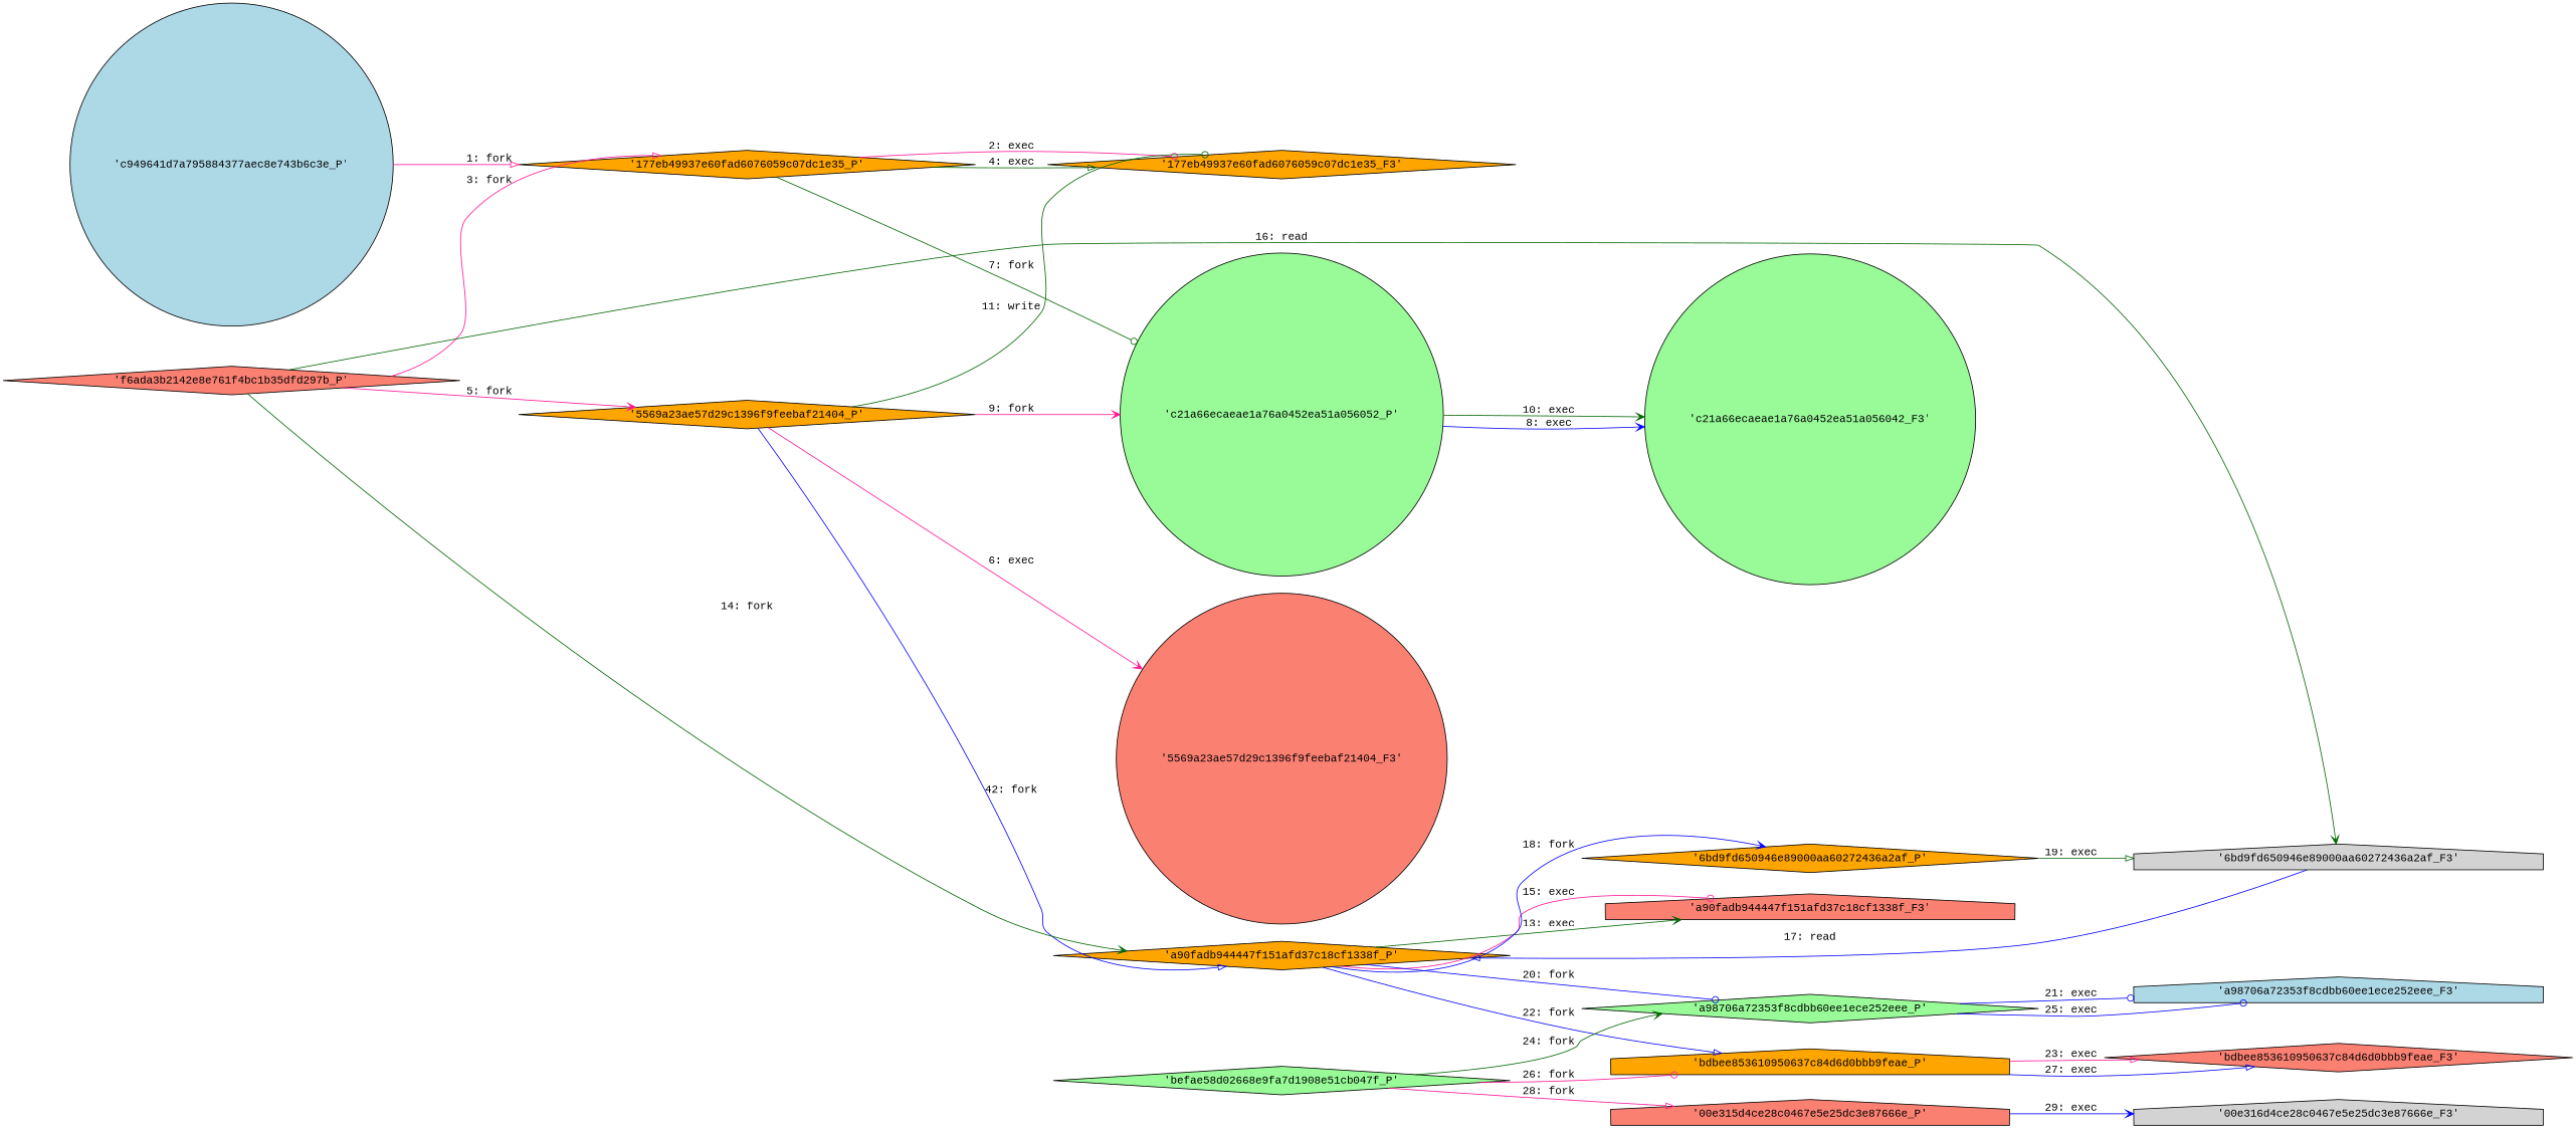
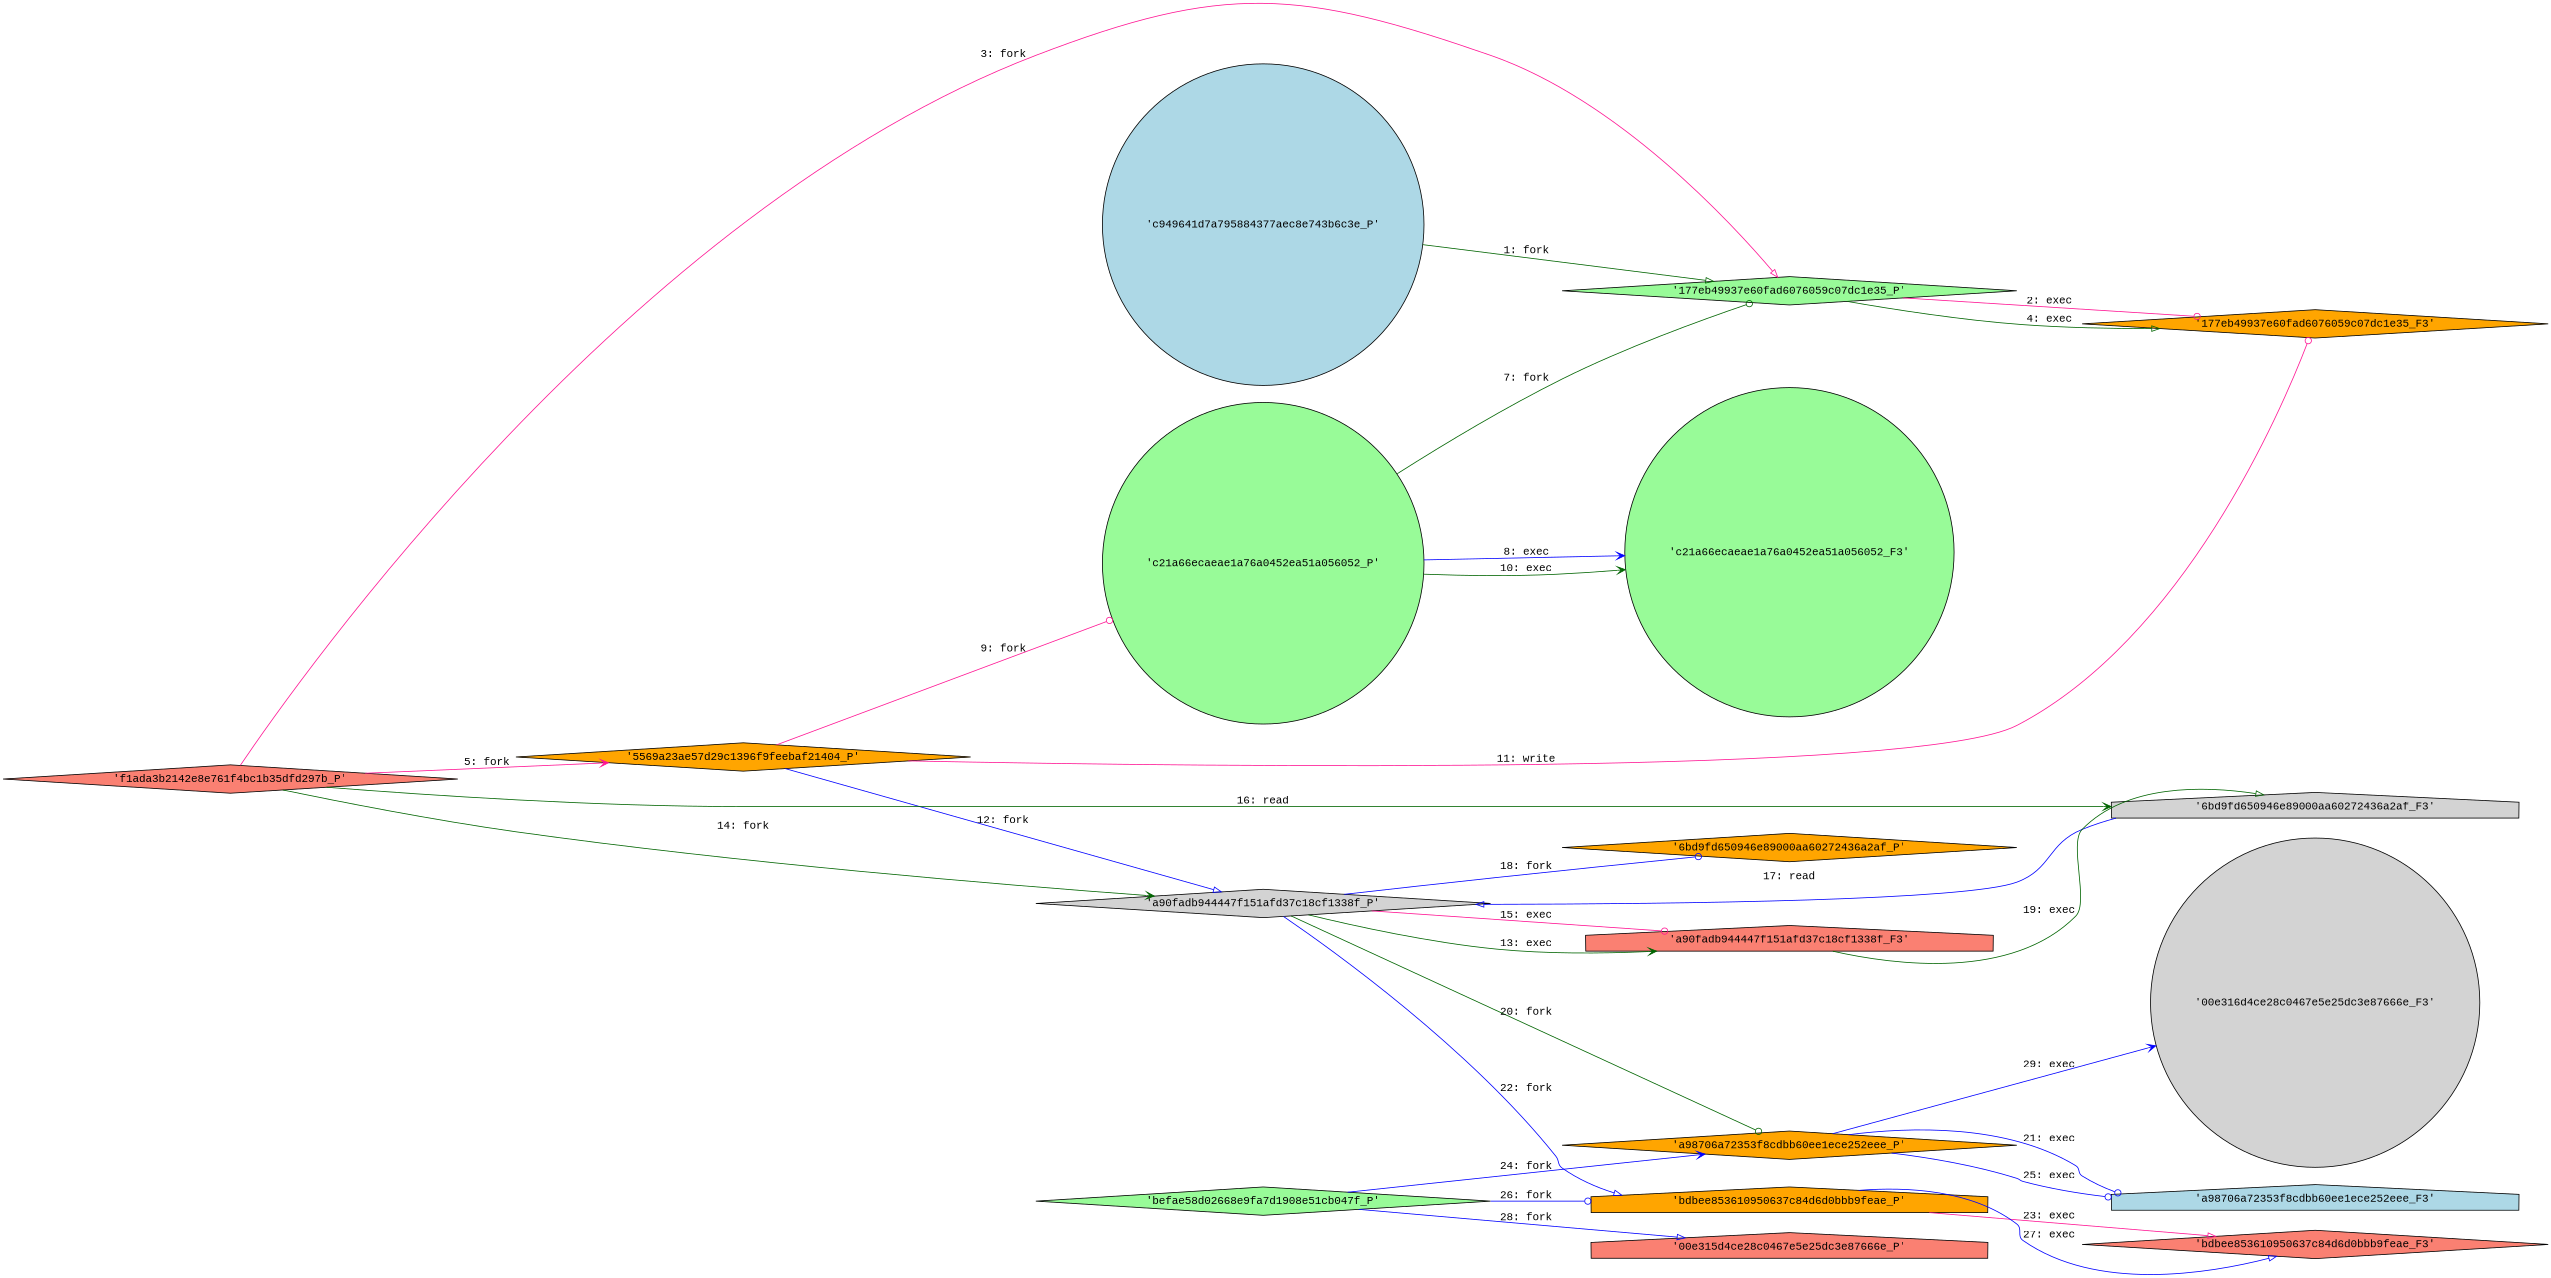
  digraph {
    engine=neato
    fixedsize=false
    fontname="Liberation Mono"
    fontsize=10
    nodesep=0.3
    rankdir=LR
    ranksep=0
    splines=true
    node [fillcolor=palegreen fontname="Liberation Mono" node_type=Process shape=diamond style=filled]
    edge [arrowhead=onormal color=blue fontname="Liberation Mono"]
    "'c949641d7a795884377aec8e743b6c3e_P'" [fillcolor=lightblue shape=circle]
-   "'177eb49937e60fad6076059c07dc1e35_P'" [fillcolor=orange]
+   "'177eb49937e60fad6076059c07dc1e35_P'"
    "'177eb49937e60fad6076059c07dc1e35_F3'" [fillcolor=orange node_type=file]
    "'c21a66ecaeae1a76a0452ea51a056052_P'" [shape=circle]
    "'5569a23ae57d29c1396f9feebaf21404_P'" [fillcolor=orange]
-   "'a90fadb944447f151afd37c18cf1338f_P'" [fillcolor=orange]
-   "'5569a23ae57d29c1396f9feebaf21404_F3'" [fillcolor=salmon node_type=File shape=circle]
-   "'c21a66ecaeae1a76a0452ea51a056052_F3'" [node_type=File shape=circle label="'c21a66ecaeae1a76a0452ea51a056042_F3'"]
-   "'f1ada3b2142e8e761f4bc1b35dfd297b_P'" [fillcolor=salmon label="'f6ada3b2142e8e761f4bc1b35dfd297b_P'"]
+   "'a90fadb944447f151afd37c18cf1338f_P'" [fillcolor=lightgrey]
+   "'c21a66ecaeae1a76a0452ea51a056052_F3'" [node_type=File shape=circle]
+   "'f1ada3b2142e8e761f4bc1b35dfd297b_P'" [fillcolor=salmon]
    "'6bd9fd650946e89000aa60272436a2af_F3'" [fillcolor=lightgrey node_type=File shape=house]
    "'a90fadb944447f151afd37c18cf1338f_F3'" [fillcolor=salmon node_type=File shape=house]
    "'6bd9fd650946e89000aa60272436a2af_P'" [fillcolor=orange]
-   "'a98706a72353f8cdbb60ee1ece252eee_P'"
+   "'a98706a72353f8cdbb60ee1ece252eee_P'" [fillcolor=orange]
    "'bdbee853610950637c84d6d0bbb9feae_P'" [fillcolor=orange shape=house]
    "'a98706a72353f8cdbb60ee1ece252eee_F3'" [fillcolor=lightblue node_type=File shape=house]
    "'bdbee853610950637c84d6d0bbb9feae_F3'" [fillcolor=salmon node_type=File]
    "'befae58d02668e9fa7d1908e51cb047f_P'"
    n18 [fillcolor=salmon label="'00e315d4ce28c0467e5e25dc3e87666e_P'" shape=house]
-   "'00e316d4ce28c0467e5e25dc3e87666e_F3'" [fillcolor=lightgrey node_type=File shape=house]
-   "'c949641d7a795884377aec8e743b6c3e_P'" -> "'177eb49937e60fad6076059c07dc1e35_P'" [color=deeppink label="1: fork"]
+   "'00e316d4ce28c0467e5e25dc3e87666e_F3'" [fillcolor=lightgrey node_type=File shape=circle]
+   "'c949641d7a795884377aec8e743b6c3e_P'" -> "'177eb49937e60fad6076059c07dc1e35_P'" [color=darkgreen label="1: fork"]
    "'177eb49937e60fad6076059c07dc1e35_P'" -> "'177eb49937e60fad6076059c07dc1e35_F3'" [arrowhead=odot color=deeppink label="2: exec"]
    "'177eb49937e60fad6076059c07dc1e35_P'" -> "'177eb49937e60fad6076059c07dc1e35_F3'" [color=darkgreen label="4: exec"]
-   "'177eb49937e60fad6076059c07dc1e35_P'" -> "'c21a66ecaeae1a76a0452ea51a056052_P'" [arrowhead=odot color=darkgreen label="7: fork"]
+   "'c21a66ecaeae1a76a0452ea51a056052_P'" -> "'177eb49937e60fad6076059c07dc1e35_P'" [arrowhead=odot color=darkgreen label="7: fork"]
    "'c21a66ecaeae1a76a0452ea51a056052_P'" -> "'c21a66ecaeae1a76a0452ea51a056052_F3'" [arrowhead=vee label="8: exec"]
    "'c21a66ecaeae1a76a0452ea51a056052_P'" -> "'c21a66ecaeae1a76a0452ea51a056052_F3'" [arrowhead=vee color=darkgreen label="10: exec"]
-   "'5569a23ae57d29c1396f9feebaf21404_P'" -> "'177eb49937e60fad6076059c07dc1e35_F3'" [arrowhead=odot color=darkgreen label="11: write"]
-   "'5569a23ae57d29c1396f9feebaf21404_P'" -> "'c21a66ecaeae1a76a0452ea51a056052_P'" [arrowhead=vee color=deeppink label="9: fork"]
-   "'5569a23ae57d29c1396f9feebaf21404_P'" -> "'a90fadb944447f151afd37c18cf1338f_P'" [label="42: fork"]
-   "'5569a23ae57d29c1396f9feebaf21404_P'" -> "'5569a23ae57d29c1396f9feebaf21404_F3'" [arrowhead=vee color=deeppink label="6: exec"]
+   "'5569a23ae57d29c1396f9feebaf21404_P'" -> "'177eb49937e60fad6076059c07dc1e35_F3'" [arrowhead=odot color=deeppink label="11: write"]
+   "'5569a23ae57d29c1396f9feebaf21404_P'" -> "'c21a66ecaeae1a76a0452ea51a056052_P'" [arrowhead=odot color=deeppink label="9: fork"]
+   "'5569a23ae57d29c1396f9feebaf21404_P'" -> "'a90fadb944447f151afd37c18cf1338f_P'" [label="12: fork"]
    "'a90fadb944447f151afd37c18cf1338f_P'" -> "'a90fadb944447f151afd37c18cf1338f_F3'" [arrowhead=vee color=darkgreen label="13: exec"]
    "'a90fadb944447f151afd37c18cf1338f_P'" -> "'a90fadb944447f151afd37c18cf1338f_F3'" [arrowhead=odot color=deeppink label="15: exec"]
-   "'a90fadb944447f151afd37c18cf1338f_P'" -> "'6bd9fd650946e89000aa60272436a2af_P'" [arrowhead=vee label="18: fork"]
-   "'a90fadb944447f151afd37c18cf1338f_P'" -> "'a98706a72353f8cdbb60ee1ece252eee_P'" [arrowhead=odot label="20: fork"]
+   "'a90fadb944447f151afd37c18cf1338f_P'" -> "'6bd9fd650946e89000aa60272436a2af_P'" [arrowhead=odot label="18: fork"]
+   "'a90fadb944447f151afd37c18cf1338f_P'" -> "'a98706a72353f8cdbb60ee1ece252eee_P'" [arrowhead=odot color=darkgreen label="20: fork"]
    "'a90fadb944447f151afd37c18cf1338f_P'" -> "'bdbee853610950637c84d6d0bbb9feae_P'" [label="22: fork"]
    "'f1ada3b2142e8e761f4bc1b35dfd297b_P'" -> "'177eb49937e60fad6076059c07dc1e35_P'" [color=deeppink label="3: fork"]
    "'f1ada3b2142e8e761f4bc1b35dfd297b_P'" -> "'5569a23ae57d29c1396f9feebaf21404_P'" [arrowhead=vee color=deeppink label="5: fork"]
    "'f1ada3b2142e8e761f4bc1b35dfd297b_P'" -> "'a90fadb944447f151afd37c18cf1338f_P'" [arrowhead=vee color=darkgreen label="14: fork"]
    "'f1ada3b2142e8e761f4bc1b35dfd297b_P'" -> "'6bd9fd650946e89000aa60272436a2af_F3'" [arrowhead=vee color=darkgreen label="16: read"]
    "'6bd9fd650946e89000aa60272436a2af_F3'" -> "'a90fadb944447f151afd37c18cf1338f_P'" [label="17: read"]
-   "'6bd9fd650946e89000aa60272436a2af_P'" -> "'6bd9fd650946e89000aa60272436a2af_F3'" [color=darkgreen label="19: exec"]
+   "'a90fadb944447f151afd37c18cf1338f_F3'" -> "'6bd9fd650946e89000aa60272436a2af_F3'" [color=darkgreen label="19: exec"]
    "'a98706a72353f8cdbb60ee1ece252eee_P'" -> "'a98706a72353f8cdbb60ee1ece252eee_F3'" [arrowhead=odot label="21: exec"]
    "'a98706a72353f8cdbb60ee1ece252eee_P'" -> "'a98706a72353f8cdbb60ee1ece252eee_F3'" [arrowhead=odot label="25: exec"]
    "'bdbee853610950637c84d6d0bbb9feae_P'" -> "'bdbee853610950637c84d6d0bbb9feae_F3'" [color=deeppink label="23: exec"]
    "'bdbee853610950637c84d6d0bbb9feae_P'" -> "'bdbee853610950637c84d6d0bbb9feae_F3'" [label="27: exec"]
-   "'befae58d02668e9fa7d1908e51cb047f_P'" -> "'a98706a72353f8cdbb60ee1ece252eee_P'" [arrowhead=vee color=darkgreen label="24: fork"]
-   "'befae58d02668e9fa7d1908e51cb047f_P'" -> "'bdbee853610950637c84d6d0bbb9feae_P'" [arrowhead=odot color=deeppink label="26: fork"]
-   "'befae58d02668e9fa7d1908e51cb047f_P'" -> n18 [color=deeppink label="28: fork"]
-   n18 -> "'00e316d4ce28c0467e5e25dc3e87666e_F3'" [arrowhead=vee label="29: exec"]
+   "'befae58d02668e9fa7d1908e51cb047f_P'" -> "'a98706a72353f8cdbb60ee1ece252eee_P'" [arrowhead=vee label="24: fork"]
+   "'befae58d02668e9fa7d1908e51cb047f_P'" -> "'bdbee853610950637c84d6d0bbb9feae_P'" [arrowhead=odot label="26: fork"]
+   "'befae58d02668e9fa7d1908e51cb047f_P'" -> n18 [label="28: fork"]
+   "'a98706a72353f8cdbb60ee1ece252eee_P'" -> "'00e316d4ce28c0467e5e25dc3e87666e_F3'" [arrowhead=vee label="29: exec"]
  }
